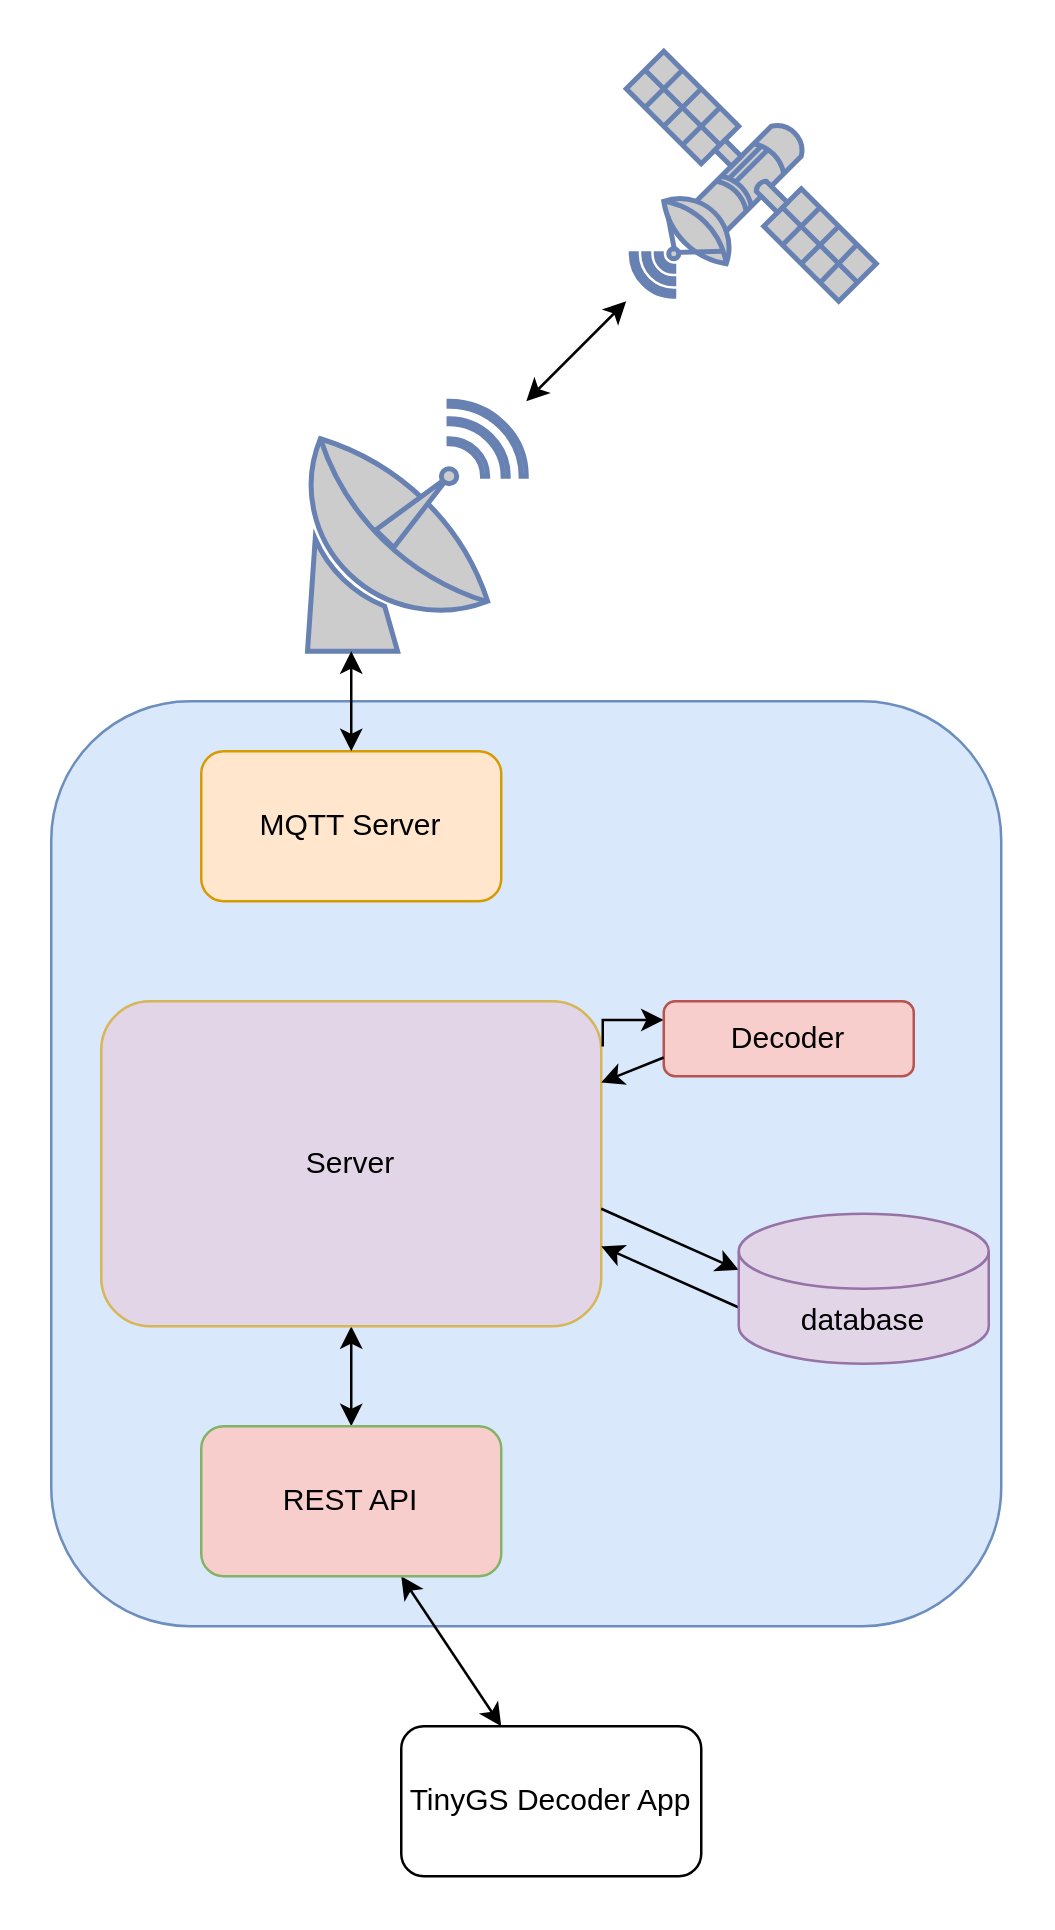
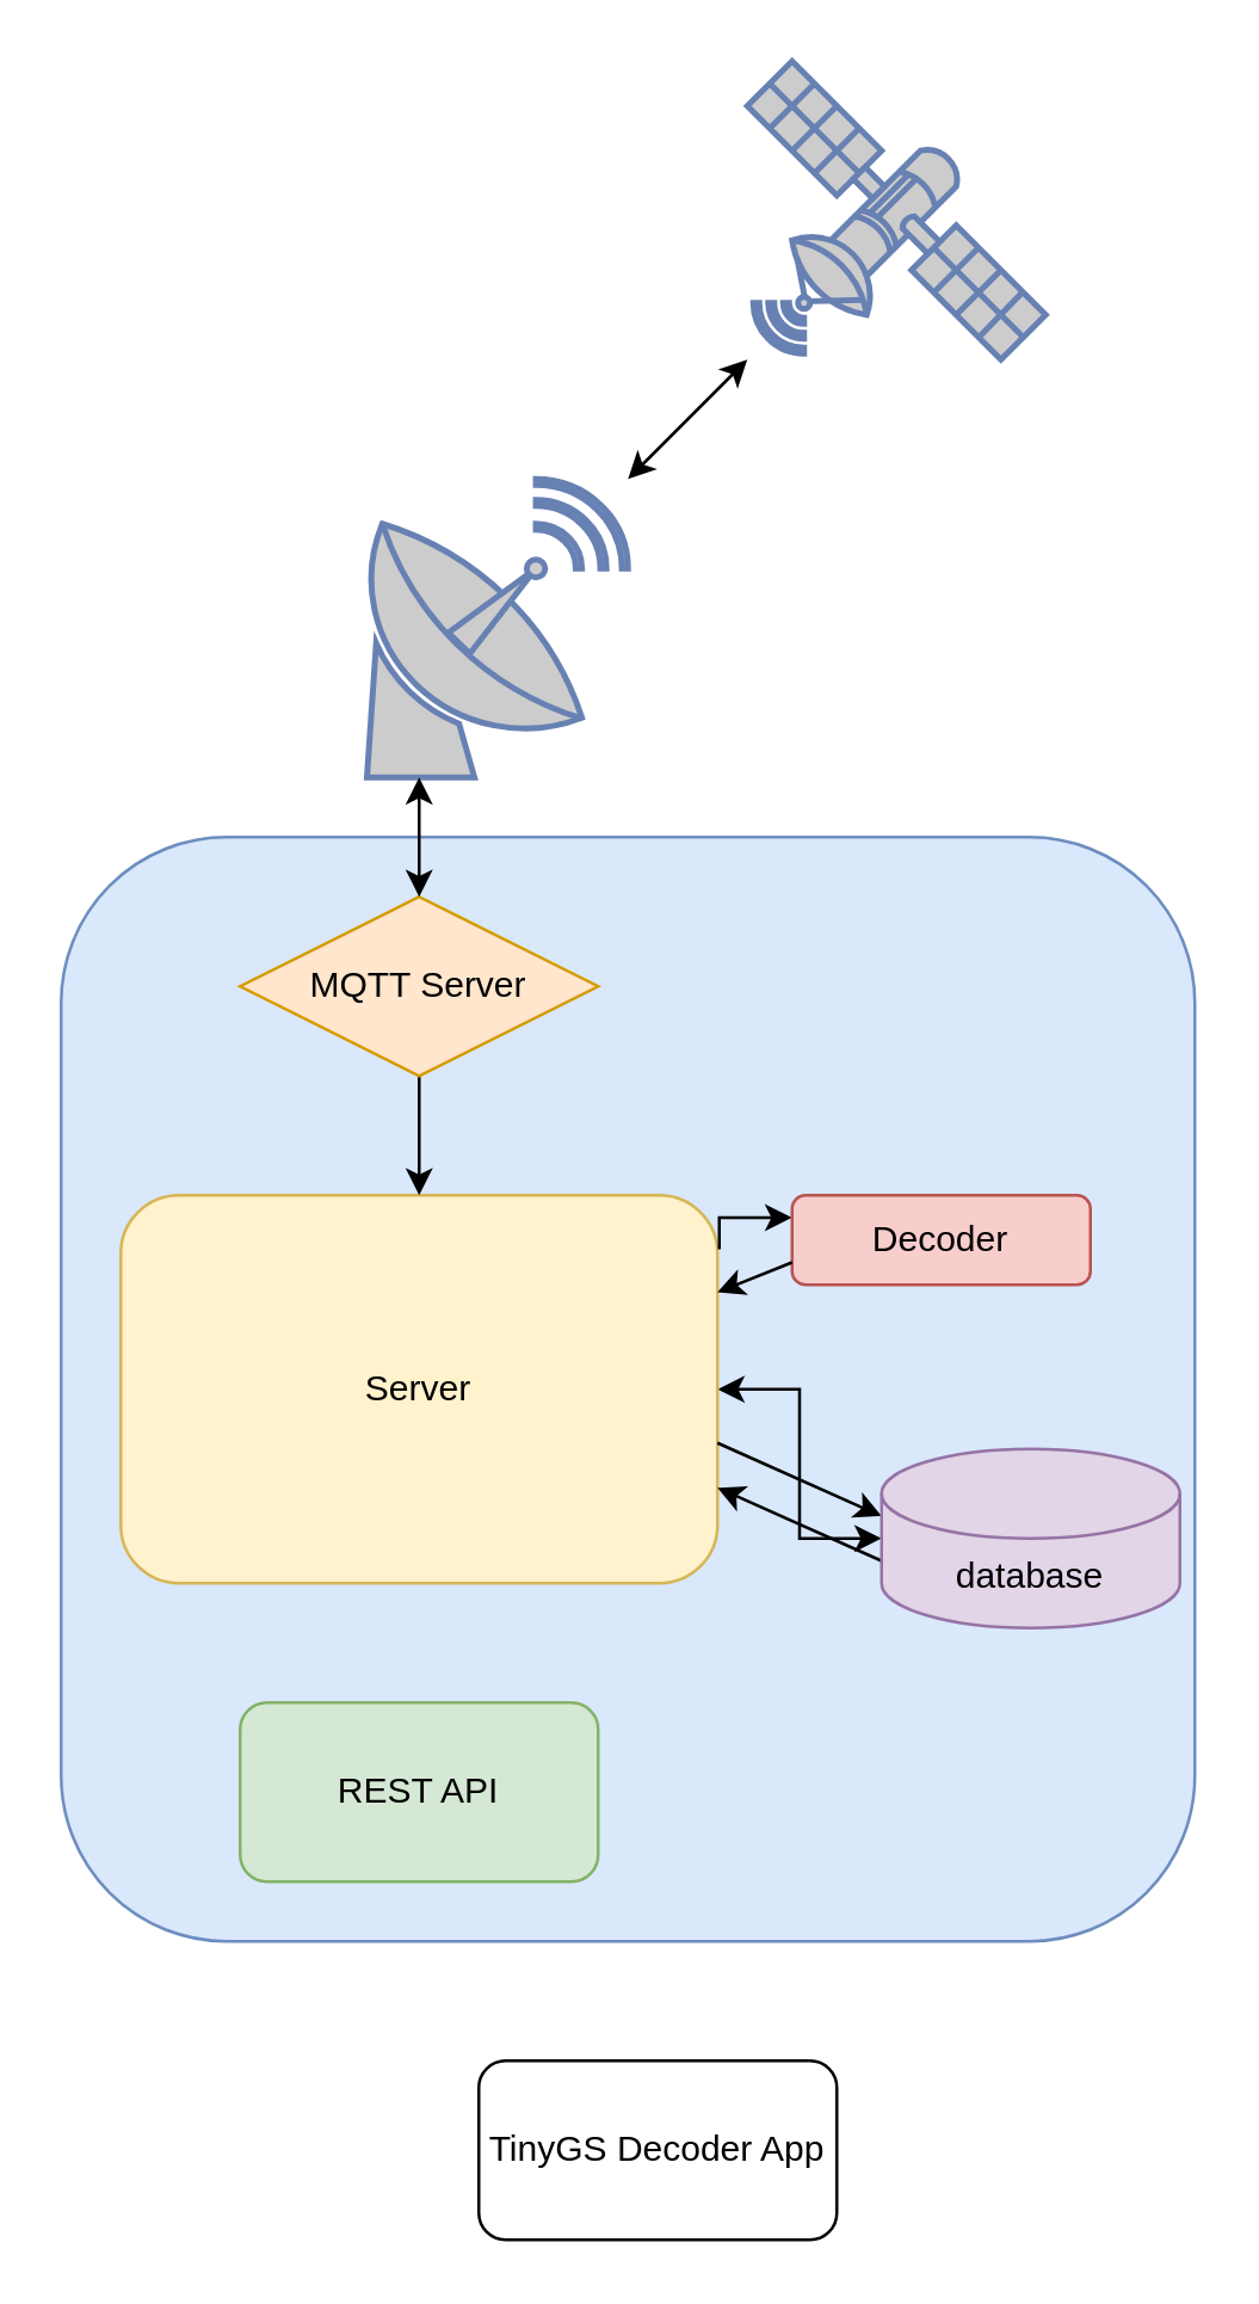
  <mxCell id="0" />
  <mxCell id="1" parent="0" />
  <mxCell id="2" value="" style="rounded=1;whiteSpace=wrap;html=1;fillColor=#dae8fc;strokeColor=#6c8ebf;" vertex="1" parent="1"><mxGeometry x="20" y="280" width="380" height="370" as="geometry" /></mxCell>
  <mxCell id="3" value="" style="fontColor=#0066CC;verticalAlign=top;verticalLabelPosition=bottom;labelPosition=center;align=center;html=1;outlineConnect=0;fillColor=#CCCCCC;strokeColor=#6881B3;gradientColor=none;gradientDirection=north;strokeWidth=2;shape=mxgraph.networks.satellite;" vertex="1" parent="1"><mxGeometry x="250" y="20" width="100" height="100" as="geometry" /></mxCell>
  <mxCell id="4" value="" style="fontColor=#0066CC;verticalAlign=top;verticalLabelPosition=bottom;labelPosition=center;align=center;html=1;outlineConnect=0;fillColor=#CCCCCC;strokeColor=#6881B3;gradientColor=none;gradientDirection=north;strokeWidth=2;shape=mxgraph.networks.satellite_dish;" vertex="1" parent="1"><mxGeometry x="120" y="160" width="90" height="100" as="geometry" /></mxCell>
- <mxCell id="5" style="edgeStyle=orthogonalEdgeStyle;rounded=0;orthogonalLoop=1;jettySize=auto;html=1;startArrow=classic;startFill=1;" edge="1" parent="1" source="6" target="15"><mxGeometry relative="1" as="geometry" /></mxCell>
- <mxCell id="6" value="Server" style="rounded=1;whiteSpace=wrap;html=1;fillColor=#e1d5e7;strokeColor=#d6b656;" vertex="1" parent="1"><mxGeometry x="40" y="400" width="200" height="130" as="geometry" /></mxCell>
- <mxCell id="8" value="MQTT Server" style="rounded=1;whiteSpace=wrap;html=1;fillColor=#ffe6cc;strokeColor=#d79b00;" vertex="1" parent="1"><mxGeometry x="80" y="300" width="120" height="60" as="geometry" /></mxCell>
+ <mxCell id="5" style="edgeStyle=orthogonalEdgeStyle;rounded=0;orthogonalLoop=1;jettySize=auto;html=1;startArrow=classic;startFill=1;" edge="1" parent="1" source="6" target="13"><mxGeometry relative="1" as="geometry" /></mxCell>
+ <mxCell id="6" value="Server" style="rounded=1;whiteSpace=wrap;html=1;fillColor=#fff2cc;strokeColor=#d6b656;" vertex="1" parent="1"><mxGeometry x="40" y="400" width="200" height="130" as="geometry" /></mxCell>
+ <mxCell id="7" style="edgeStyle=orthogonalEdgeStyle;rounded=0;orthogonalLoop=1;jettySize=auto;html=1;entryX=0.5;entryY=0;entryDx=0;entryDy=0;" edge="1" parent="1" source="8" target="6"><mxGeometry relative="1" as="geometry" /></mxCell>
+ <mxCell id="8" value="MQTT Server" style="rhombus;whiteSpace=wrap;html=1;fillColor=#ffe6cc;strokeColor=#d79b00;" vertex="1" parent="1"><mxGeometry x="80" y="300" width="120" height="60" as="geometry" /></mxCell>
  <mxCell id="9" style="rounded=0;orthogonalLoop=1;jettySize=auto;html=1;entryX=1.003;entryY=0.139;entryDx=0;entryDy=0;entryPerimeter=0;startArrow=classic;startFill=1;endArrow=none;endFill=0;edgeStyle=orthogonalEdgeStyle;exitX=0;exitY=0.25;exitDx=0;exitDy=0;" edge="1" parent="1" source="10" target="6"><mxGeometry relative="1" as="geometry" /></mxCell>
  <mxCell id="10" value="Decoder" style="rounded=1;whiteSpace=wrap;html=1;fillColor=#f8cecc;strokeColor=#b85450;" vertex="1" parent="1"><mxGeometry x="265" y="400" width="100" height="30" as="geometry" /></mxCell>
  <mxCell id="11" style="rounded=0;orthogonalLoop=1;jettySize=auto;html=1;startArrow=none;startFill=0;exitX=0;exitY=0;exitDx=0;exitDy=37.5;exitPerimeter=0;endArrow=classic;endFill=1;" edge="1" parent="1" source="13"><mxGeometry relative="1" as="geometry"><mxPoint x="240" y="498" as="targetPoint" /></mxGeometry></mxCell>
  <mxCell id="12" style="edgeStyle=none;rounded=0;orthogonalLoop=1;jettySize=auto;html=1;startArrow=classic;startFill=1;endArrow=none;endFill=0;exitX=0;exitY=0;exitDx=0;exitDy=22.5;exitPerimeter=0;" edge="1" parent="1" source="13"><mxGeometry relative="1" as="geometry"><mxPoint x="240" y="483" as="targetPoint" /></mxGeometry></mxCell>
  <mxCell id="13" value="database" style="shape=cylinder3;whiteSpace=wrap;html=1;boundedLbl=1;backgroundOutline=1;size=15;fillColor=#e1d5e7;strokeColor=#9673a6;" vertex="1" parent="1"><mxGeometry x="295" y="485" width="100" height="60" as="geometry" /></mxCell>
- <mxCell id="14" style="rounded=0;orthogonalLoop=1;jettySize=auto;html=1;startArrow=classic;startFill=1;" edge="1" parent="1" source="15" target="16"><mxGeometry relative="1" as="geometry" /></mxCell>
- <mxCell id="15" value="REST API" style="rounded=1;whiteSpace=wrap;html=1;fillColor=#f8cecc;strokeColor=#82b366;" vertex="1" parent="1"><mxGeometry x="80" y="570" width="120" height="60" as="geometry" /></mxCell>
+ <mxCell id="15" value="REST API" style="rounded=1;whiteSpace=wrap;html=1;fillColor=#d5e8d4;strokeColor=#82b366;" vertex="1" parent="1"><mxGeometry x="80" y="570" width="120" height="60" as="geometry" /></mxCell>
  <mxCell id="16" value="TinyGS Decoder App" style="rounded=1;whiteSpace=wrap;html=1;" vertex="1" parent="1"><mxGeometry x="160" y="690" width="120" height="60" as="geometry" /></mxCell>
  <mxCell id="17" value="" style="endArrow=classic;html=1;startArrow=classic;startFill=1;endFill=1;" edge="1" parent="1"><mxGeometry width="50" height="50" relative="1" as="geometry"><mxPoint x="210" y="160" as="sourcePoint" /><mxPoint x="250" y="120" as="targetPoint" /></mxGeometry></mxCell>
  <mxCell id="18" value="" style="endArrow=classic;startArrow=classic;html=1;exitX=0.5;exitY=0;exitDx=0;exitDy=0;" edge="1" parent="1" source="8"><mxGeometry width="50" height="50" relative="1" as="geometry"><mxPoint x="110" y="310" as="sourcePoint" /><mxPoint x="140" y="260" as="targetPoint" /></mxGeometry></mxCell>
  <mxCell id="19" value="" style="endArrow=classic;html=1;entryX=1;entryY=0.25;entryDx=0;entryDy=0;exitX=0;exitY=0.75;exitDx=0;exitDy=0;" edge="1" parent="1" source="10" target="6"><mxGeometry width="50" height="50" relative="1" as="geometry"><mxPoint x="240" y="470" as="sourcePoint" /><mxPoint x="290" y="420" as="targetPoint" /></mxGeometry></mxCell>
